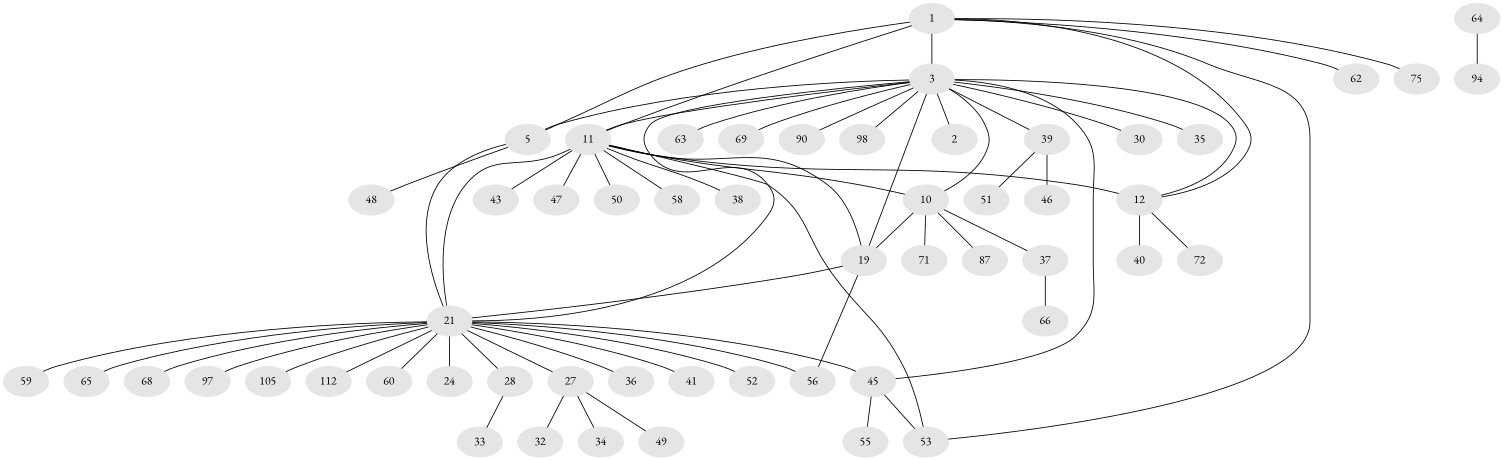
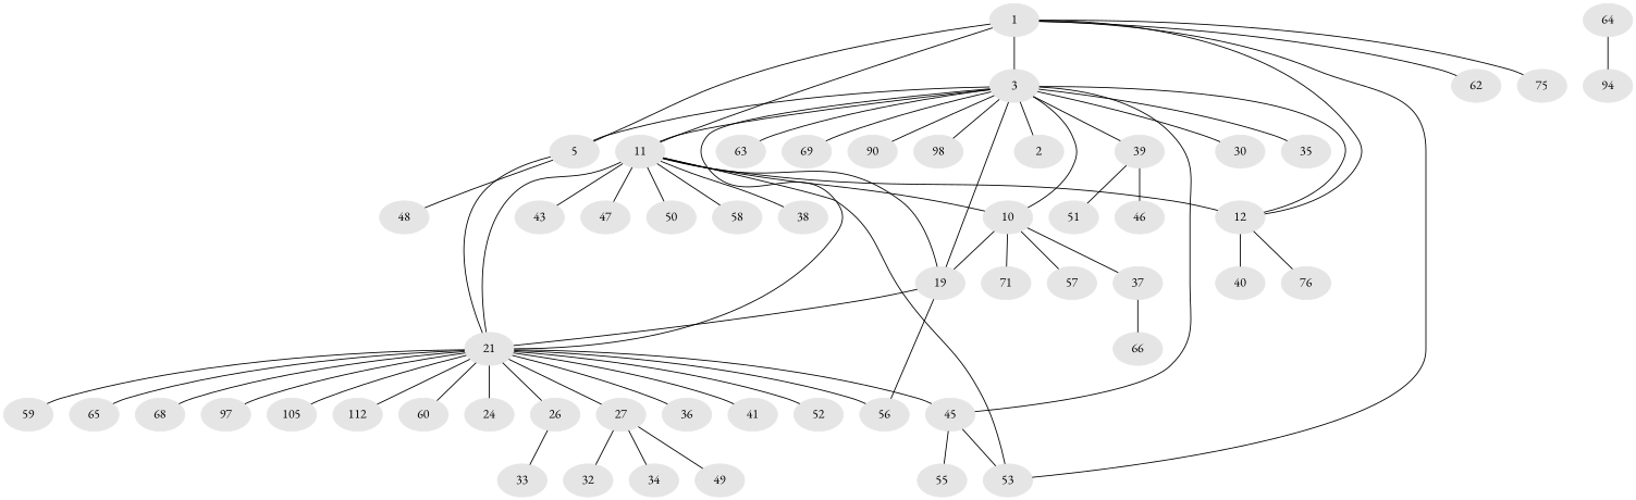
  graph {
    fontname="EB Garamond"
    node [color=gray90 fontname="EB Garamond" style=filled]
    edge [fontname="EB Garamond"]
    1 [super="+2+4"]
    3 [super="+7"]
    5
    11 [super="+14+54+15+78"]
    12 [super="+29+13"]
    53
    62 [super="+91"]
    75
    n9 [label=2]
    n10 [label=10 super="+44+17+82+103+107+108+96"]
    19 [super="+20+80+85+26"]
    21 [super="+22"]
    30
    35
    39
    45
    63
    69
    90
    98
    48 [super="+111"]
    38
    43
    47
    50
    58
    40 [super="+61"]
-   72
+   72 [label=76]
    37
-   57 [label=87]
+   57
    71
    56
    60
    24
    27
-   28
+   28 [label=26]
    36
    41
    52
    59
    65
    68
    97
    105
    112
    46
    51
    55
    66
    94 [super="+101"]
    64
    32
    34 [super="+89"]
    49 [super="+81"]
    33
    1 -- 3 [weight=3]
    1 -- 5 [weight=3]
    1 -- 11
    1 -- 12
    1 -- 53
    1 -- 62
    1 -- 75
    3 -- 5
    3 -- 11 [weight=3]
    3 -- 12
    3 -- n9 [weight=4]
    3 -- n10
    3 -- 19
    3 -- 21
    3 -- 30
    3 -- 35
    3 -- 39
    3 -- 45
    3 -- 63
    3 -- 69
    3 -- 90
    3 -- 98
    5 -- 21
    5 -- 48
    11 -- 12 [weight=6]
    11 -- 53
    11 -- n10 [weight=2]
    11 -- 19 [weight=2]
    11 -- 21 [weight=2]
    11 -- 38
    11 -- 43 [weight=2]
    11 -- 47
    11 -- 50
    11 -- 58
    12 -- 40
    12 -- 72
    n10 -- 19 [weight=4]
    n10 -- 37
    n10 -- 57
    n10 -- 71
    19 -- 21
    19 -- 56
    21 -- 45
    21 -- 56
    21 -- 60
    21 -- 24 [weight=4]
    21 -- 27
    21 -- 28
    21 -- 36
    21 -- 41
    21 -- 52
    21 -- 59
    21 -- 65
    21 -- 68
    21 -- 97
    21 -- 105
    21 -- 112
    39 -- 46
    39 -- 51
    45 -- 53
    45 -- 55
    37 -- 66
    27 -- 32
    27 -- 34
    27 -- 49
    28 -- 33
    64 -- 94
  }
